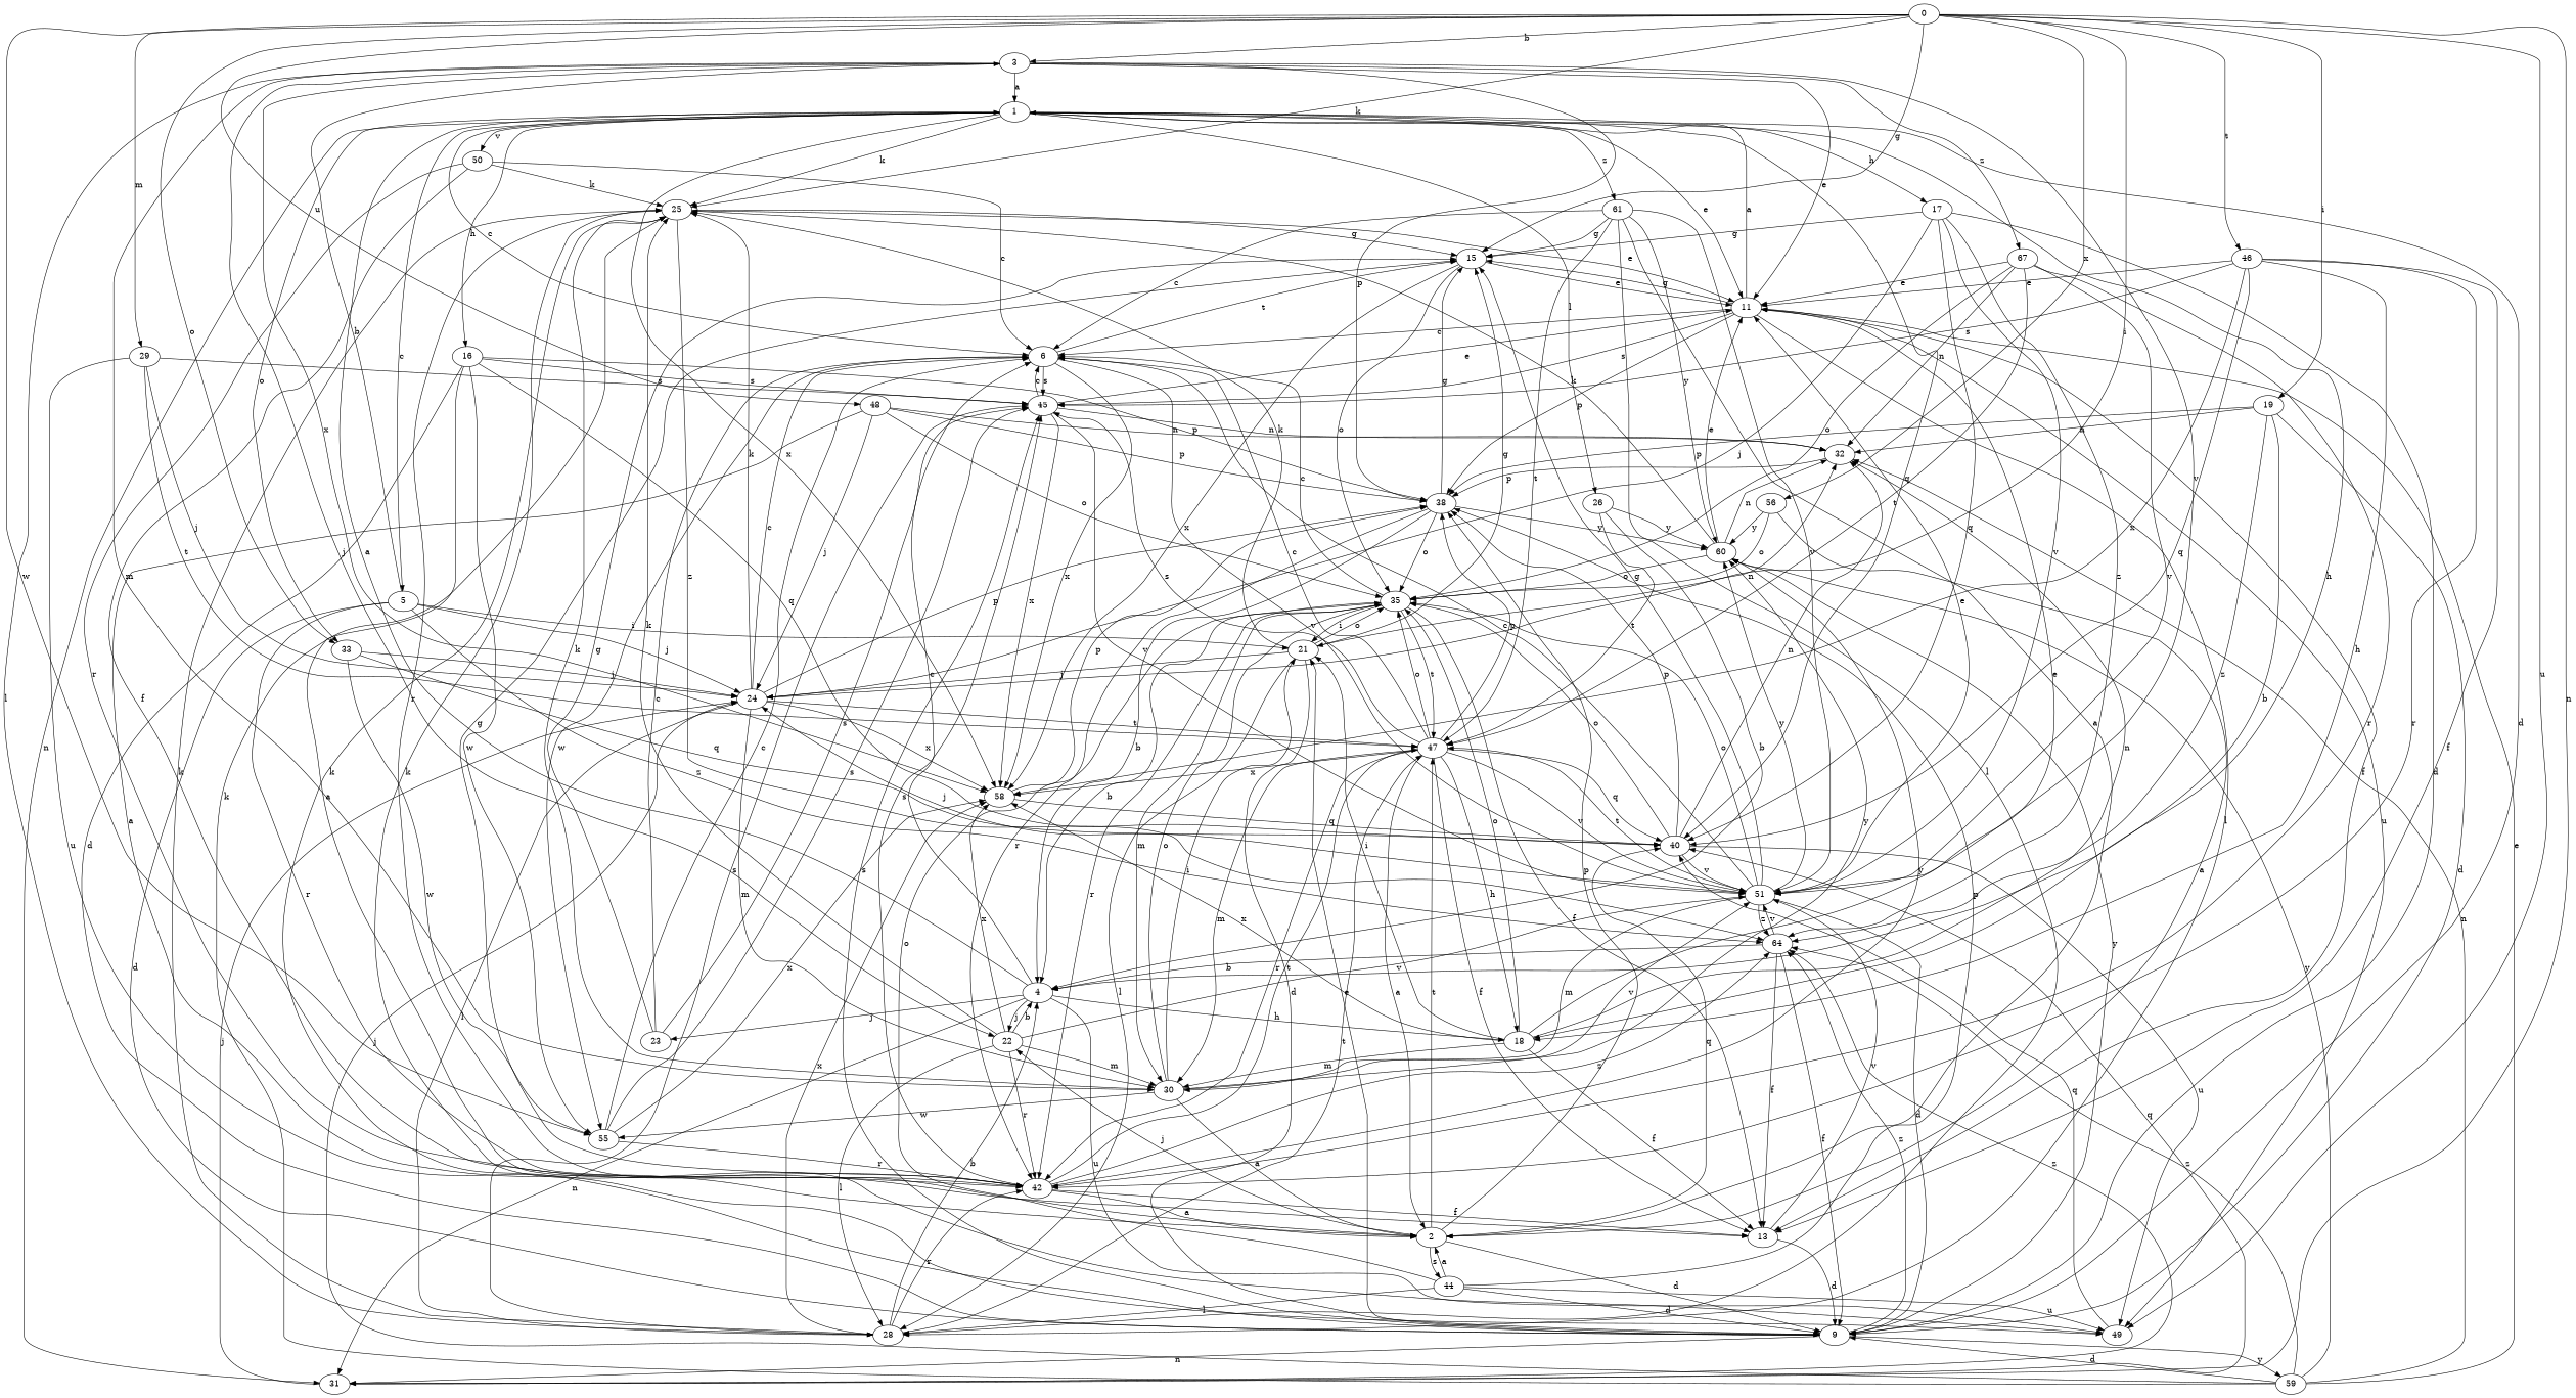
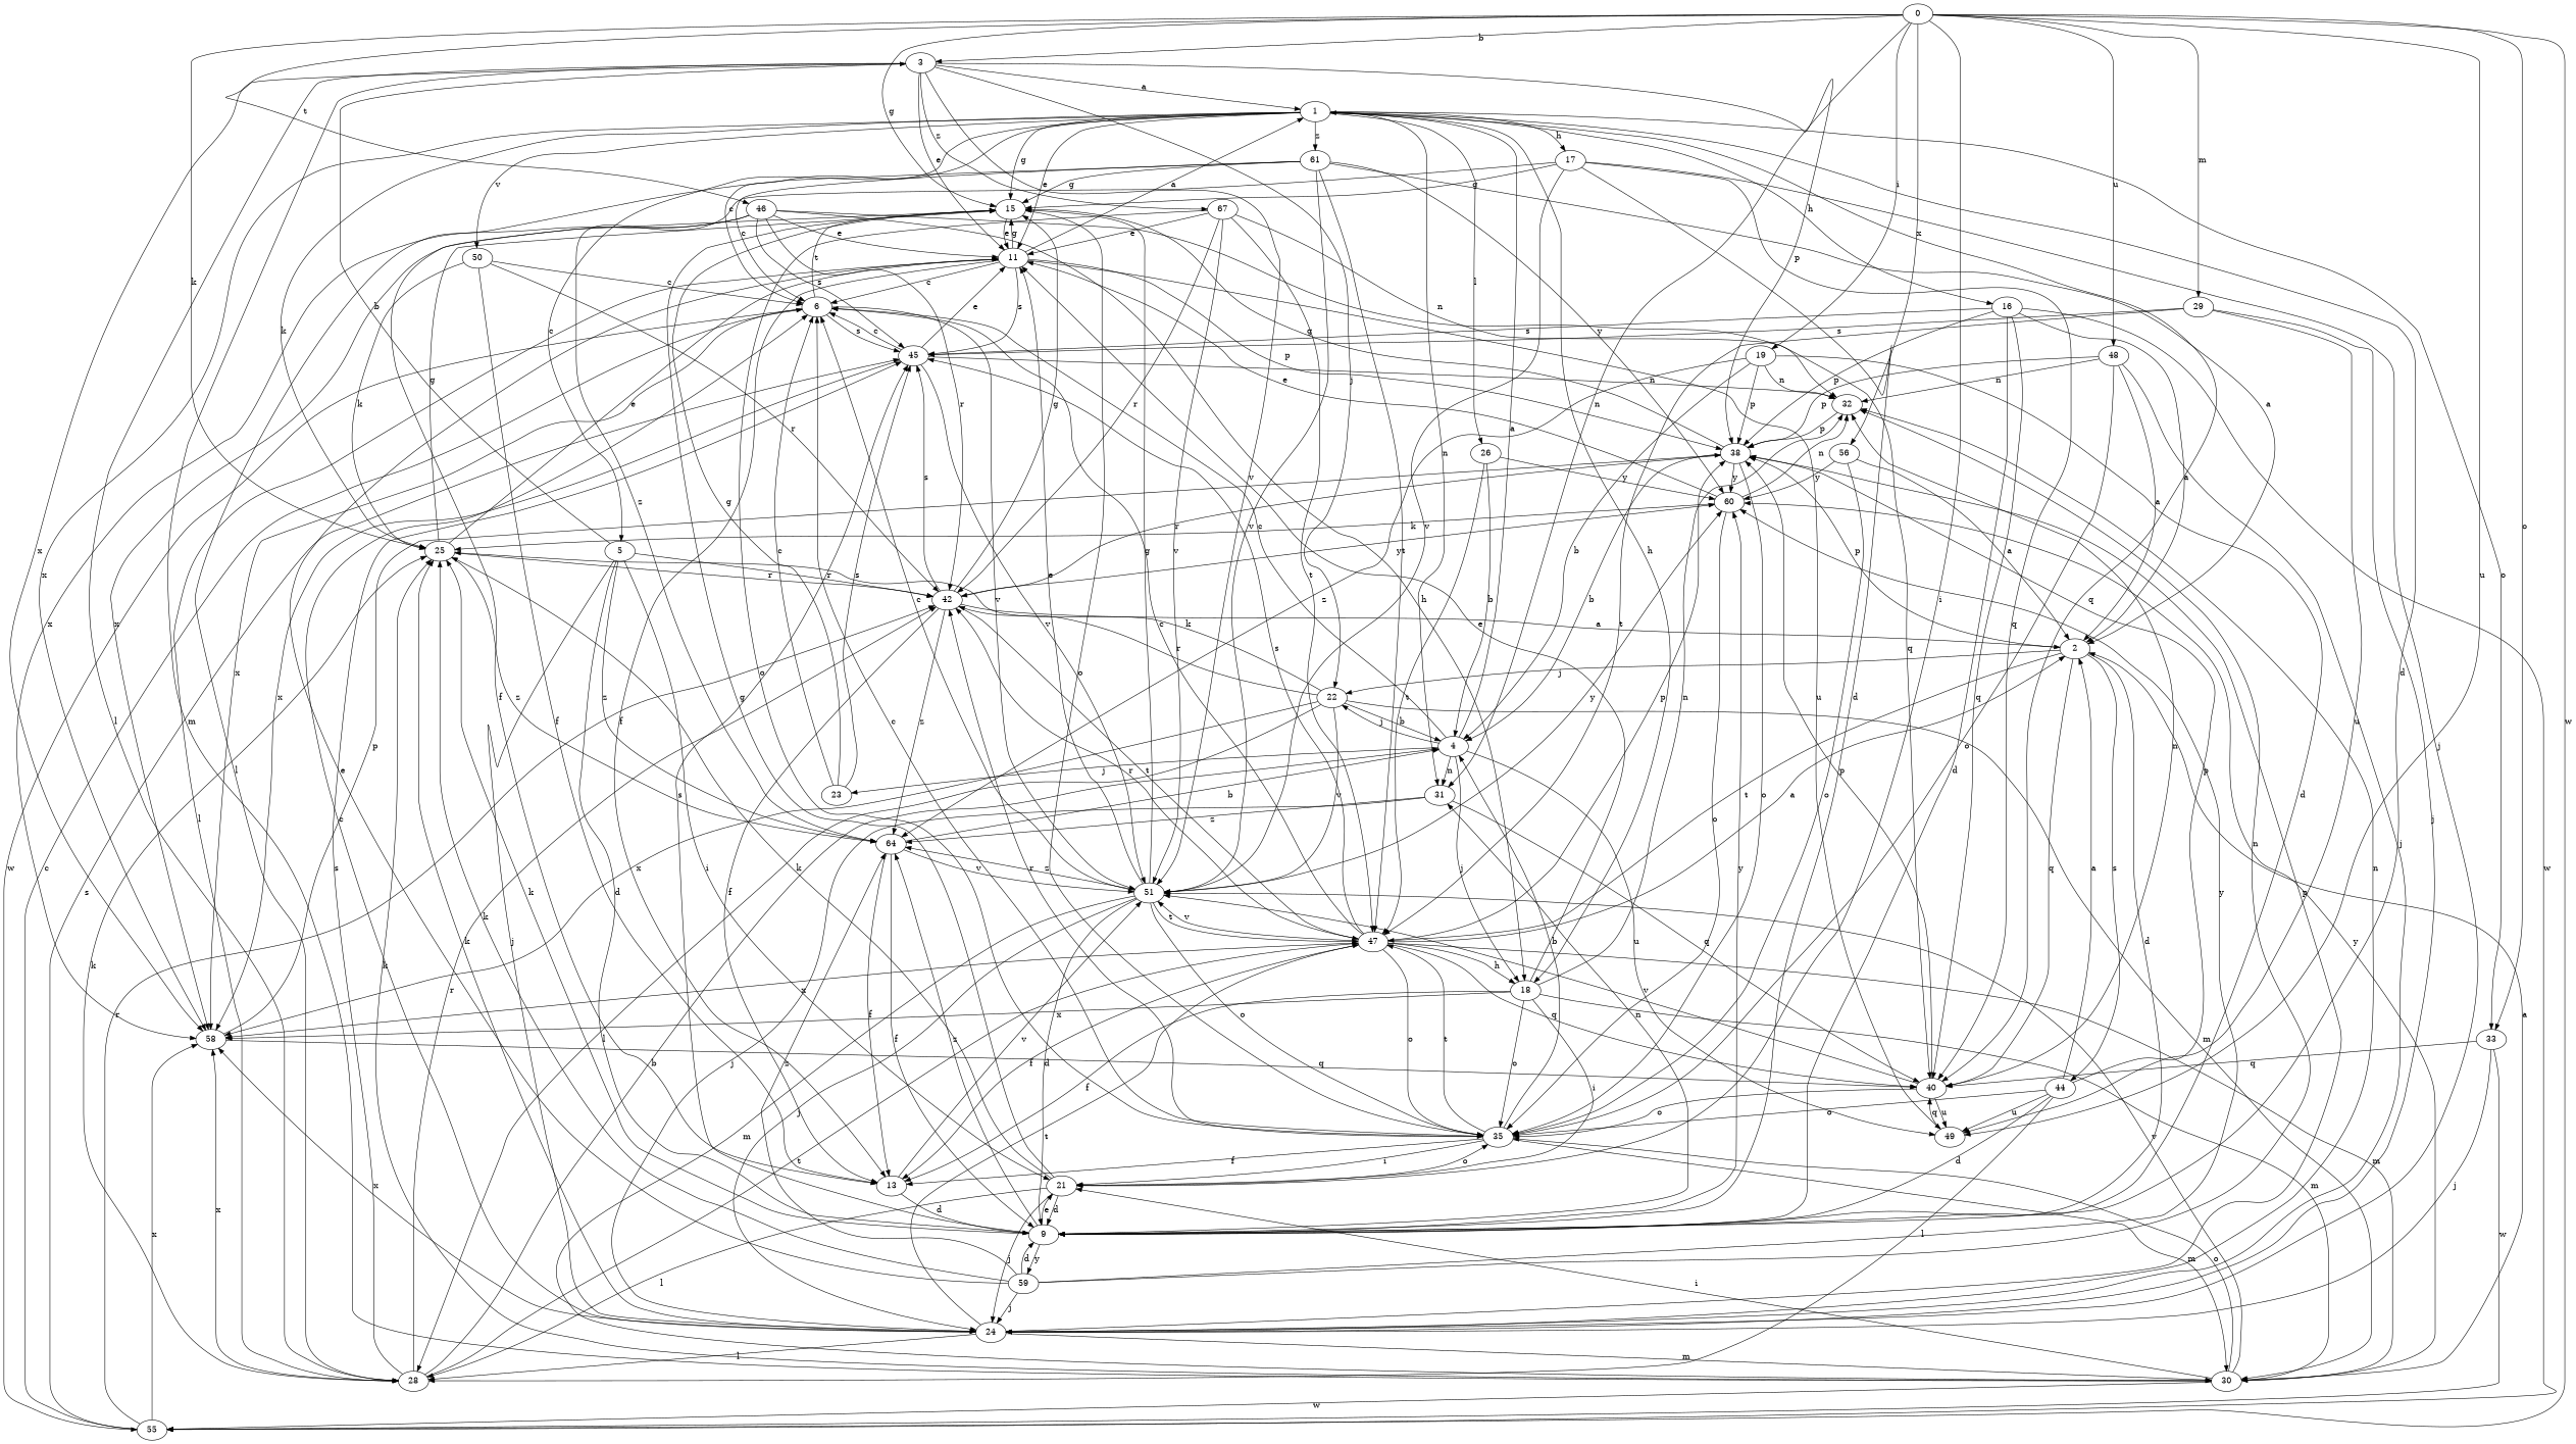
  strict digraph {
    0
    3
    15
    19
    21
    25
    29
    31
    33
    46
    48
    49
    55
    56
    1
    11
    58
    22
    38
    28
    30
    51
    n23 [label=67]
    35
    9
    4
    64
    32
    24
    42
    45
    47
    40
    18
    13
    2
    6
    60
    5
    16
    17
    26
    50
    61
    59
    44
    23
    0 -> 3 [label=b]
    0 -> 15 [label=g]
    0 -> 19 [label=i]
    0 -> 21 [label=i]
    0 -> 25 [label=k]
    0 -> 29 [label=m]
    0 -> 31 [label=n]
    0 -> 33 [label=o]
    0 -> 46 [label=t]
    0 -> 48 [label=u]
    0 -> 49 [label=u]
    0 -> 55 [label=w]
    0 -> 56 [label=x]
    3 -> 1 [label=a]
    3 -> 11 [label=e]
    3 -> 58 [label=x]
    3 -> 22 [label=j]
    3 -> 38 [label=p]
    3 -> 28 [label=l]
    3 -> 30 [label=m]
    3 -> 51 [label=v]
    3 -> n23 [label=z]
    15 -> 11 [label=e]
    15 -> 58 [label=x]
    15 -> 35 [label=o]
    19 -> 38 [label=p]
    19 -> 9 [label=d]
    19 -> 4 [label=b]
    19 -> 64 [label=z]
    19 -> 32 [label=n]
    21 -> 15 [label=g]
    21 -> 25 [label=k]
    21 -> 28 [label=l]
    21 -> 35 [label=o]
    21 -> 9 [label=d]
    21 -> 24 [label=j]
    25 -> 15 [label=g]
    25 -> 11 [label=e]
    25 -> 64 [label=z]
    25 -> 42 [label=r]
    29 -> 49 [label=u]
    29 -> 24 [label=j]
    29 -> 45 [label=s]
    29 -> 47 [label=t]
    31 -> 64 [label=z]
    31 -> 24 [label=j]
    31 -> 40 [label=q]
    33 -> 55 [label=w]
    33 -> 24 [label=j]
    33 -> 40 [label=q]
    46 -> 11 [label=e]
    46 -> 58 [label=x]
    46 -> 42 [label=r]
    46 -> 45 [label=s]
    46 -> 40 [label=q]
    46 -> 18 [label=h]
    46 -> 13 [label=f]
    48 -> 38 [label=p]
    48 -> 35 [label=o]
    48 -> 32 [label=n]
    48 -> 24 [label=j]
    48 -> 2 [label=a]
-   49 -> 25 [label=k]
    49 -> 40 [label=q]
    55 -> 58 [label=x]
    55 -> 42 [label=r]
    55 -> 45 [label=s]
    55 -> 6 [label=c]
    56 -> 35 [label=o]
    56 -> 2 [label=a]
    56 -> 60 [label=y]
+   1 -> 15 [label=g]
    1 -> 25 [label=k]
    1 -> 31 [label=n]
    1 -> 33 [label=o]
    1 -> 11 [label=e]
    1 -> 58 [label=x]
    1 -> 9 [label=d]
    1 -> 40 [label=q]
    1 -> 18 [label=h]
    1 -> 6 [label=c]
    1 -> 5 [label=c]
    1 -> 16 [label=h]
    1 -> 17 [label=h]
    1 -> 26 [label=l]
    1 -> 50 [label=v]
    1 -> 61 [label=z]
    11 -> 15 [label=g]
    11 -> 49 [label=u]
    11 -> 1 [label=a]
    11 -> 38 [label=p]
    11 -> 28 [label=l]
    11 -> 45 [label=s]
    11 -> 13 [label=f]
    11 -> 6 [label=c]
    58 -> 38 [label=p]
    58 -> 40 [label=q]
    22 -> 25 [label=k]
    22 -> 58 [label=x]
    22 -> 28 [label=l]
    22 -> 30 [label=m]
    22 -> 51 [label=v]
    22 -> 4 [label=b]
    22 -> 42 [label=r]
    38 -> 15 [label=g]
    38 -> 35 [label=o]
    38 -> 4 [label=b]
    38 -> 42 [label=r]
    38 -> 60 [label=y]
    28 -> 25 [label=k]
    28 -> 58 [label=x]
    28 -> 4 [label=b]
    28 -> 42 [label=r]
    28 -> 45 [label=s]
    28 -> 47 [label=t]
    30 -> 21 [label=i]
    30 -> 25 [label=k]
    30 -> 55 [label=w]
    30 -> 51 [label=v]
    30 -> 35 [label=o]
    30 -> 2 [label=a]
    30 -> 60 [label=y]
    51 -> 15 [label=g]
    51 -> 11 [label=e]
    51 -> 30 [label=m]
    51 -> 35 [label=o]
    51 -> 9 [label=d]
    51 -> 64 [label=z]
    51 -> 24 [label=j]
    51 -> 47 [label=t]
    51 -> 6 [label=c]
    51 -> 60 [label=y]
    n23 -> 11 [label=e]
    n23 -> 51 [label=v]
    n23 -> 35 [label=o]
    n23 -> 32 [label=n]
    n23 -> 42 [label=r]
    n23 -> 47 [label=t]
    35 -> 21 [label=i]
    35 -> 30 [label=m]
    35 -> 4 [label=b]
    35 -> 42 [label=r]
    35 -> 47 [label=t]
    35 -> 13 [label=f]
    35 -> 6 [label=c]
    9 -> 21 [label=e]
    9 -> 25 [label=k]
    9 -> 31 [label=n]
    9 -> 64 [label=z]
    9 -> 45 [label=s]
    9 -> 60 [label=y]
    9 -> 59 [label=y]
    4 -> 31 [label=n]
    4 -> 49 [label=u]
    4 -> 1 [label=a]
    4 -> 22 [label=j]
-   4 -> 18 [label=h]
+   4 -> 18 [label=j]
    4 -> 6 [label=c]
    4 -> 23 [label=j]
    64 -> 51 [label=v]
    64 -> 9 [label=f]
    64 -> 4 [label=b]
    64 -> 13 [label=f]
    32 -> 38 [label=p]
    24 -> 25 [label=k]
    24 -> 58 [label=x]
    24 -> 38 [label=p]
    24 -> 28 [label=l]
    24 -> 30 [label=m]
    24 -> 32 [label=n]
    24 -> 47 [label=t]
    24 -> 6 [label=c]
    42 -> 15 [label=g]
    42 -> 64 [label=z]
    42 -> 45 [label=s]
    42 -> 47 [label=t]
    42 -> 13 [label=f]
    42 -> 2 [label=a]
    42 -> 60 [label=y]
    45 -> 11 [label=e]
    45 -> 58 [label=x]
    45 -> 51 [label=v]
    45 -> 32 [label=n]
    45 -> 6 [label=c]
    47 -> 58 [label=x]
    47 -> 38 [label=p]
    47 -> 30 [label=m]
    47 -> 51 [label=v]
    47 -> 35 [label=o]
    47 -> 42 [label=r]
    47 -> 45 [label=s]
    47 -> 40 [label=q]
    47 -> 18 [label=h]
    47 -> 13 [label=f]
    47 -> 2 [label=a]
    47 -> 6 [label=c]
    40 -> 49 [label=u]
    40 -> 38 [label=p]
    40 -> 51 [label=v]
    40 -> 35 [label=o]
    40 -> 32 [label=n]
    18 -> 21 [label=i]
    18 -> 11 [label=e]
    18 -> 58 [label=x]
    18 -> 30 [label=m]
    18 -> 35 [label=o]
    18 -> 32 [label=n]
    18 -> 13 [label=f]
    13 -> 51 [label=v]
    13 -> 9 [label=d]
    2 -> 22 [label=j]
    2 -> 38 [label=p]
    2 -> 9 [label=d]
    2 -> 47 [label=t]
    2 -> 40 [label=q]
    2 -> 44 [label=s]
    6 -> 15 [label=t]
    6 -> 55 [label=w]
    6 -> 58 [label=x]
    6 -> 51 [label=v]
    6 -> 45 [label=s]
    60 -> 25 [label=k]
    60 -> 11 [label=e]
    60 -> 35 [label=o]
    60 -> 32 [label=n]
    5 -> 3 [label=b]
    5 -> 21 [label=i]
    5 -> 9 [label=d]
    5 -> 64 [label=z]
    5 -> 24 [label=j]
    5 -> 42 [label=r]
    16 -> 55 [label=w]
    16 -> 38 [label=p]
    16 -> 9 [label=d]
    16 -> 45 [label=s]
    16 -> 40 [label=q]
    16 -> 2 [label=a]
    17 -> 15 [label=g]
    17 -> 51 [label=v]
    17 -> 9 [label=d]
    17 -> 64 [label=z]
    17 -> 24 [label=j]
    17 -> 40 [label=q]
    26 -> 4 [label=b]
    26 -> 47 [label=t]
    26 -> 60 [label=y]
    50 -> 25 [label=k]
    50 -> 42 [label=r]
    50 -> 13 [label=f]
    50 -> 6 [label=c]
    61 -> 15 [label=g]
    61 -> 28 [label=l]
    61 -> 51 [label=v]
    61 -> 47 [label=t]
    61 -> 2 [label=a]
    61 -> 6 [label=c]
    61 -> 60 [label=y]
    59 -> 25 [label=k]
    59 -> 11 [label=e]
    59 -> 9 [label=d]
    59 -> 64 [label=z]
    59 -> 32 [label=n]
    59 -> 24 [label=j]
    59 -> 60 [label=y]
    44 -> 49 [label=u]
    44 -> 38 [label=p]
    44 -> 28 [label=l]
    44 -> 35 [label=o]
    44 -> 9 [label=d]
    44 -> 2 [label=a]
    23 -> 15 [label=g]
    23 -> 45 [label=s]
    23 -> 6 [label=c]
  }
